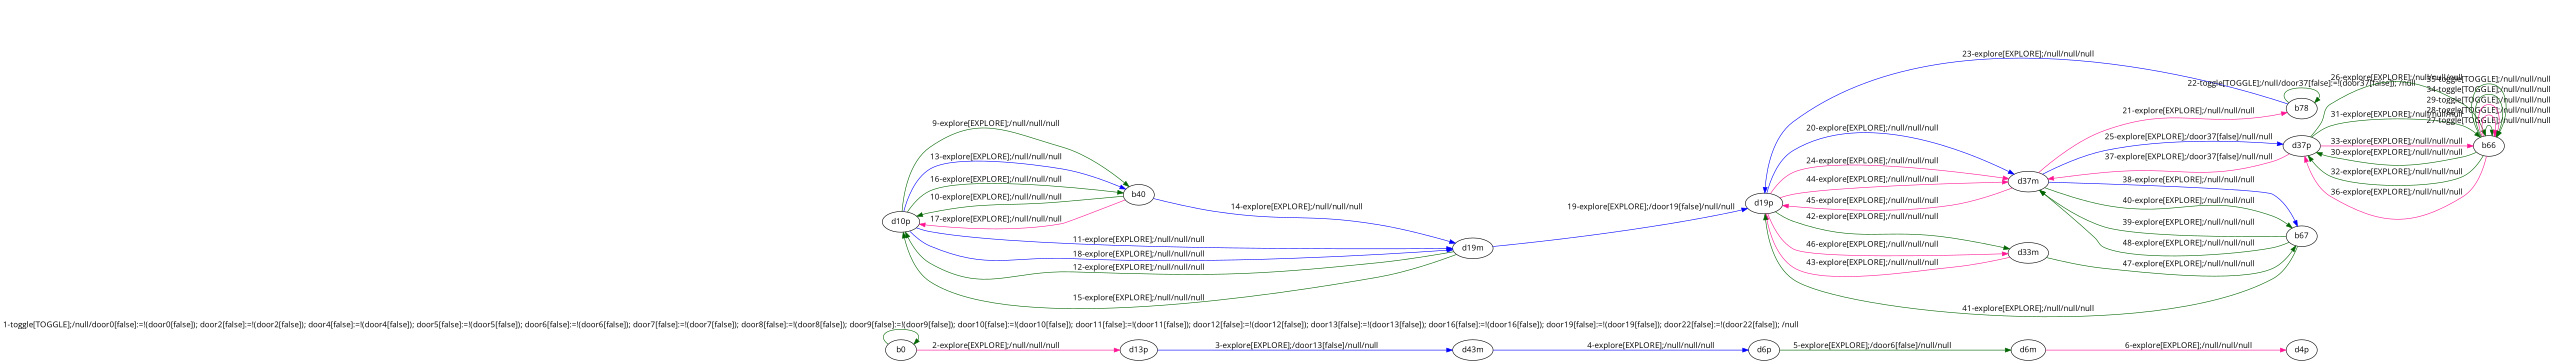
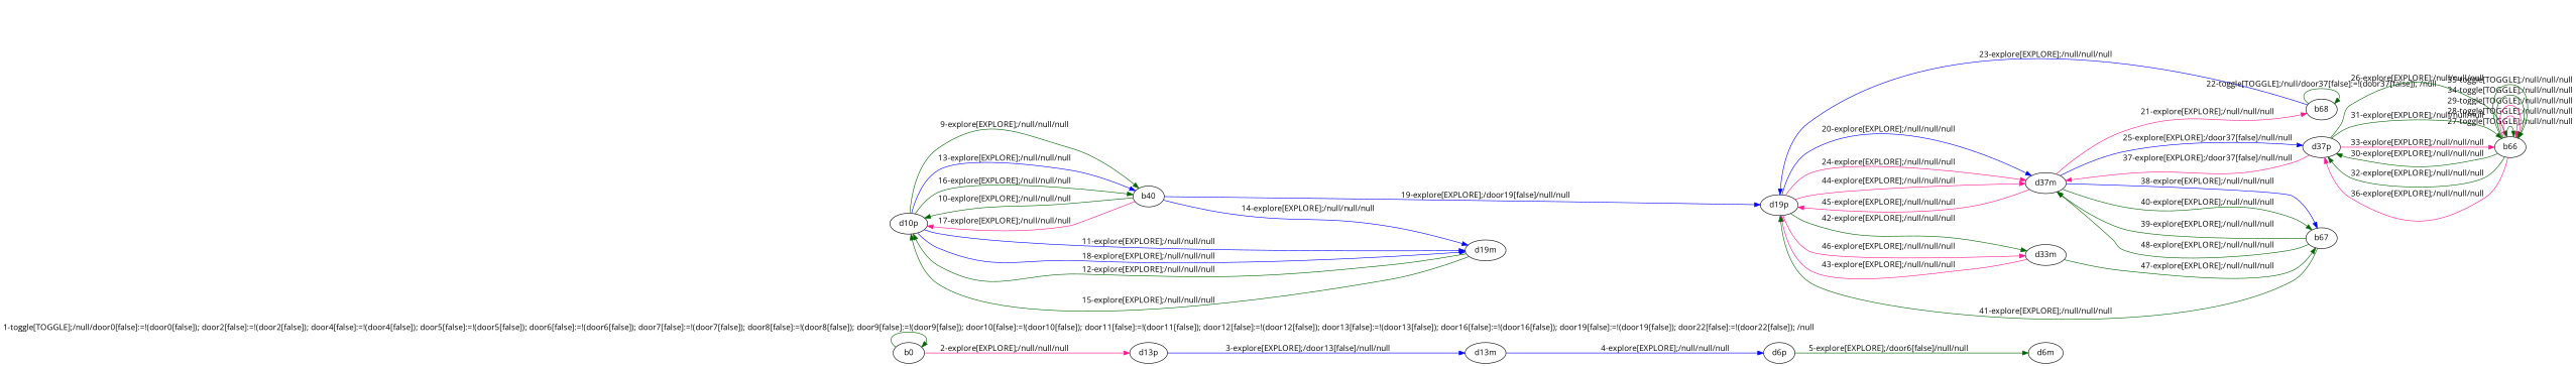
  digraph {
    fontname="Open Sans"
    rankdir=LR
    node [fontname="Open Sans"]
    edge [color=darkgreen fontname="Open Sans"]
    b0
    d13p
-   d13m [label=d43m]
+   d13m
    d6p
    d6m
-   d4p
    d10p
    b40
    d19m
    d19p
    d37m
    d33m
-   b68 [label=b78]
+   b68
    d37p
    b67
    b66
    b0 -> b0 [label="1-toggle[TOGGLE];/null/door0[false]:=!(door0[false]); door2[false]:=!(door2[false]); door4[false]:=!(door4[false]); door5[false]:=!(door5[false]); door6[false]:=!(door6[false]); door7[false]:=!(door7[false]); door8[false]:=!(door8[false]); door9[false]:=!(door9[false]); door10[false]:=!(door10[false]); door11[false]:=!(door11[false]); door12[false]:=!(door12[false]); door13[false]:=!(door13[false]); door16[false]:=!(door16[false]); door19[false]:=!(door19[false]); door22[false]:=!(door22[false]); /null"]
    b0 -> d13p [color=deeppink label="2-explore[EXPLORE];/null/null/null"]
    d13p -> d13m [color=blue label="3-explore[EXPLORE];/door13[false]/null/null"]
    d13m -> d6p [color=blue label="4-explore[EXPLORE];/null/null/null"]
    d6p -> d6m [label="5-explore[EXPLORE];/door6[false]/null/null"]
-   d6m -> d4p [color=deeppink label="6-explore[EXPLORE];/null/null/null"]
    d10p -> b40 [label="9-explore[EXPLORE];/null/null/null"]
    d10p -> b40 [color=blue label="13-explore[EXPLORE];/null/null/null"]
    d10p -> b40 [label="16-explore[EXPLORE];/null/null/null"]
    d10p -> d19m [color=blue label="11-explore[EXPLORE];/null/null/null"]
    d10p -> d19m [color=blue label="18-explore[EXPLORE];/null/null/null"]
    b40 -> d10p [label="10-explore[EXPLORE];/null/null/null"]
    b40 -> d10p [color=deeppink label="17-explore[EXPLORE];/null/null/null"]
    b40 -> d19m [color=blue label="14-explore[EXPLORE];/null/null/null"]
    d19m -> d10p [label="12-explore[EXPLORE];/null/null/null"]
    d19m -> d10p [label="15-explore[EXPLORE];/null/null/null"]
-   d19m -> d19p [color=blue label="19-explore[EXPLORE];/door19[false]/null/null"]
+   b40 -> d19p [color=blue label="19-explore[EXPLORE];/door19[false]/null/null"]
    d19p -> d37m [color=blue label="20-explore[EXPLORE];/null/null/null"]
    d19p -> d37m [color=deeppink label="24-explore[EXPLORE];/null/null/null"]
    d19p -> d37m [color=deeppink label="44-explore[EXPLORE];/null/null/null"]
    d19p -> d33m [label="42-explore[EXPLORE];/null/null/null"]
    d19p -> d33m [color=deeppink label="46-explore[EXPLORE];/null/null/null"]
    d37m -> d19p [color=deeppink label="45-explore[EXPLORE];/null/null/null"]
    d37m -> b68 [color=deeppink label="21-explore[EXPLORE];/null/null/null"]
    d37m -> d37p [color=blue label="25-explore[EXPLORE];/door37[false]/null/null"]
    d37m -> b67 [color=blue label="38-explore[EXPLORE];/null/null/null"]
    d37m -> b67 [label="40-explore[EXPLORE];/null/null/null"]
    d33m -> d19p [color=deeppink label="43-explore[EXPLORE];/null/null/null"]
    d33m -> b67 [label="47-explore[EXPLORE];/null/null/null"]
    b68 -> d19p [color=blue label="23-explore[EXPLORE];/null/null/null"]
    b68 -> b68 [label="22-toggle[TOGGLE];/null/door37[false]:=!(door37[false]); /null"]
    d37p -> d37m [color=deeppink label="37-explore[EXPLORE];/door37[false]/null/null"]
    d37p -> b66 [label="26-explore[EXPLORE];/null/null/null"]
    d37p -> b66 [label="31-explore[EXPLORE];/null/null/null"]
    d37p -> b66 [color=deeppink label="33-explore[EXPLORE];/null/null/null"]
    b67 -> d19p [label="41-explore[EXPLORE];/null/null/null"]
    b67 -> d37m [label="39-explore[EXPLORE];/null/null/null"]
    b67 -> d37m [label="48-explore[EXPLORE];/null/null/null"]
    b66 -> d37p [label="30-explore[EXPLORE];/null/null/null"]
    b66 -> d37p [label="32-explore[EXPLORE];/null/null/null"]
    b66 -> d37p [color=deeppink label="36-explore[EXPLORE];/null/null/null"]
    b66 -> b66 [label="27-toggle[TOGGLE];/null/null/null"]
    b66 -> b66 [color=deeppink label="28-toggle[TOGGLE];/null/null/null"]
    b66 -> b66 [color=deeppink label="29-toggle[TOGGLE];/null/null/null"]
    b66 -> b66 [label="34-toggle[TOGGLE];/null/null/null"]
    b66 -> b66 [label="35-toggle[TOGGLE];/null/null/null"]
  }
